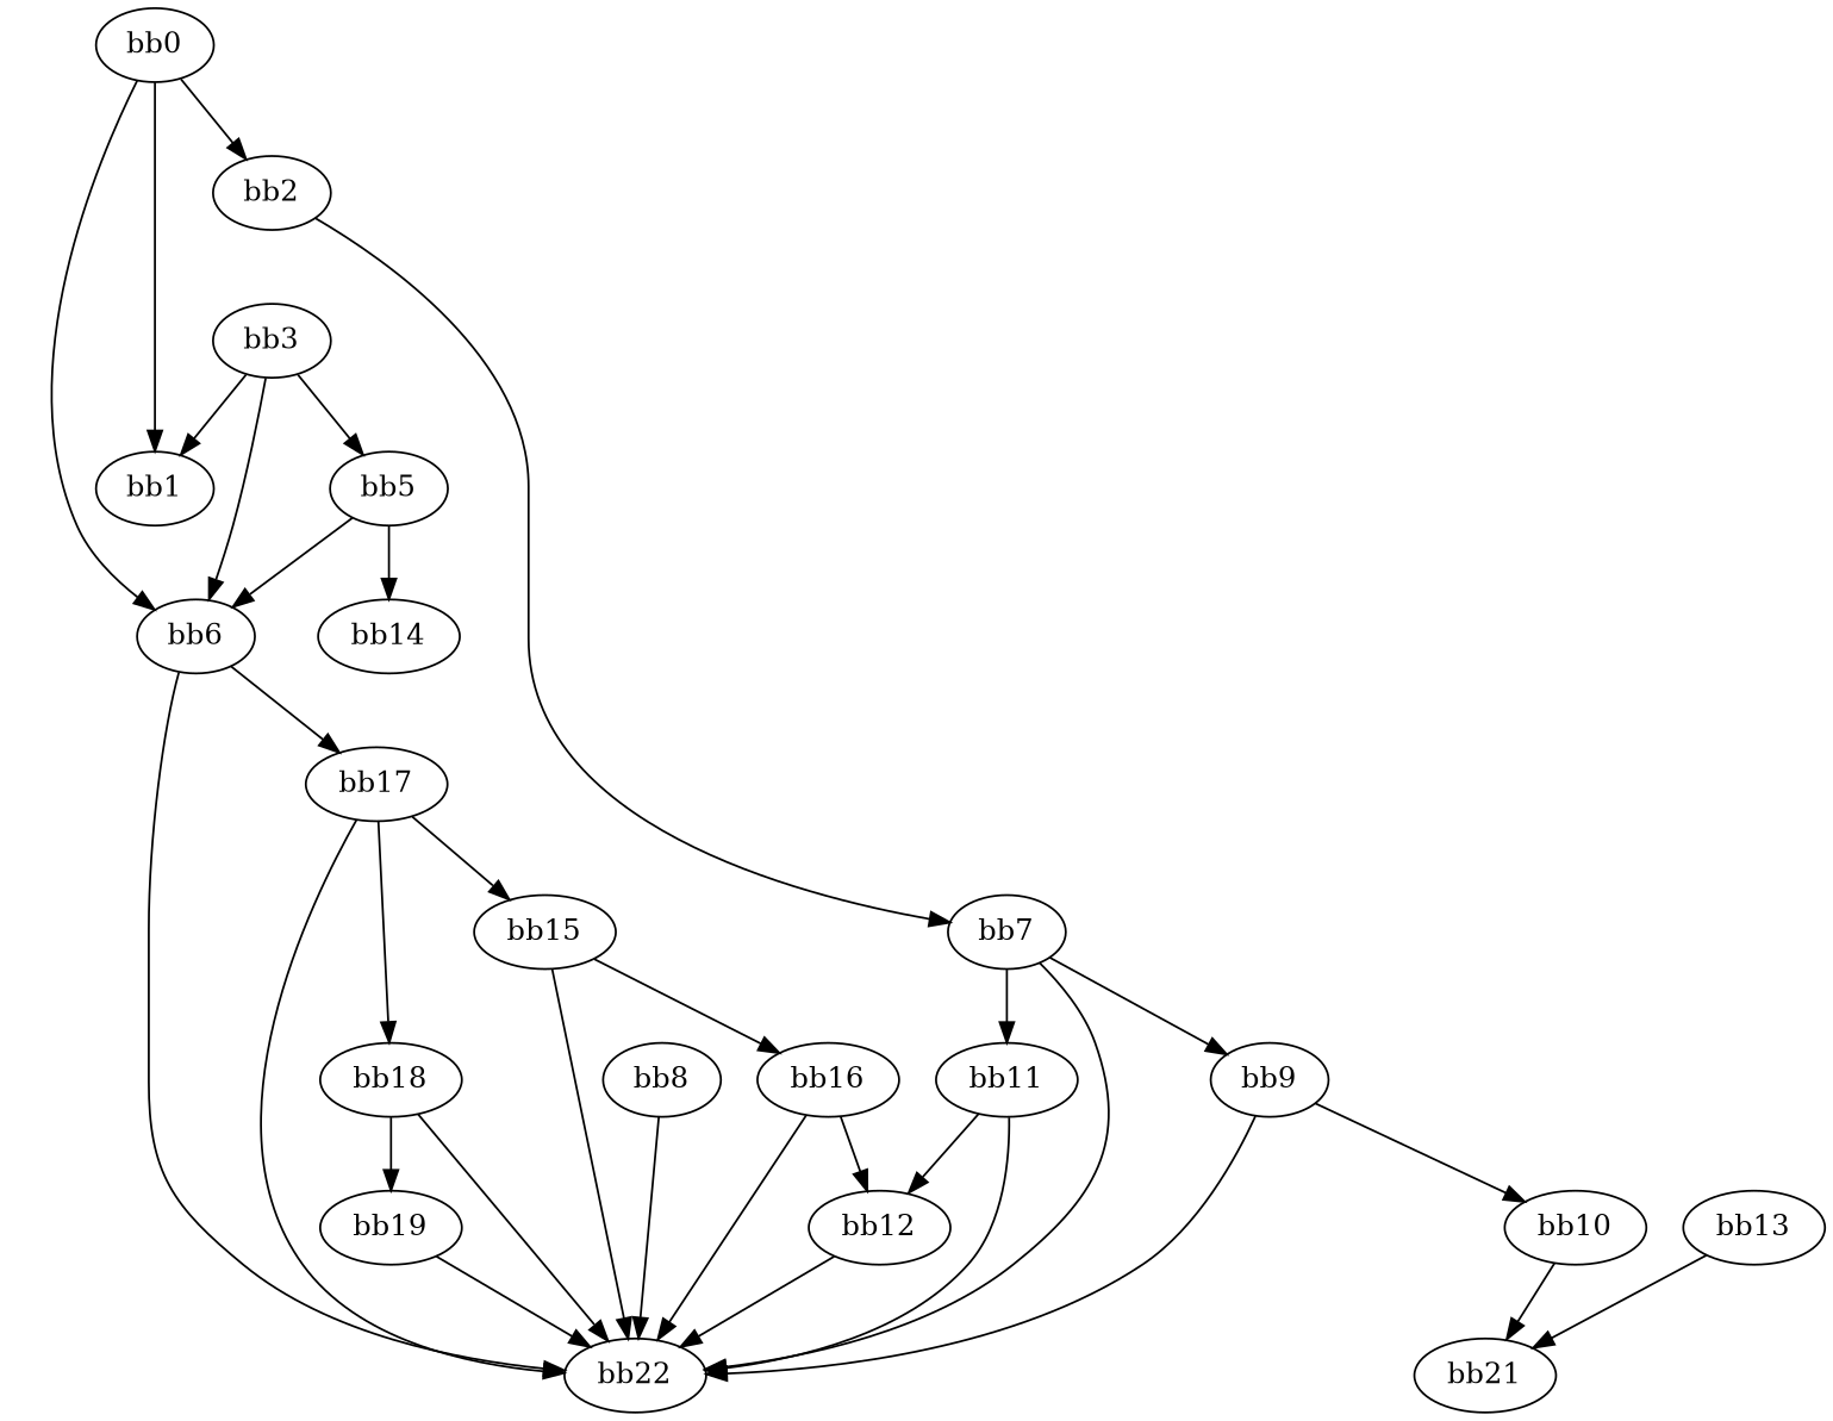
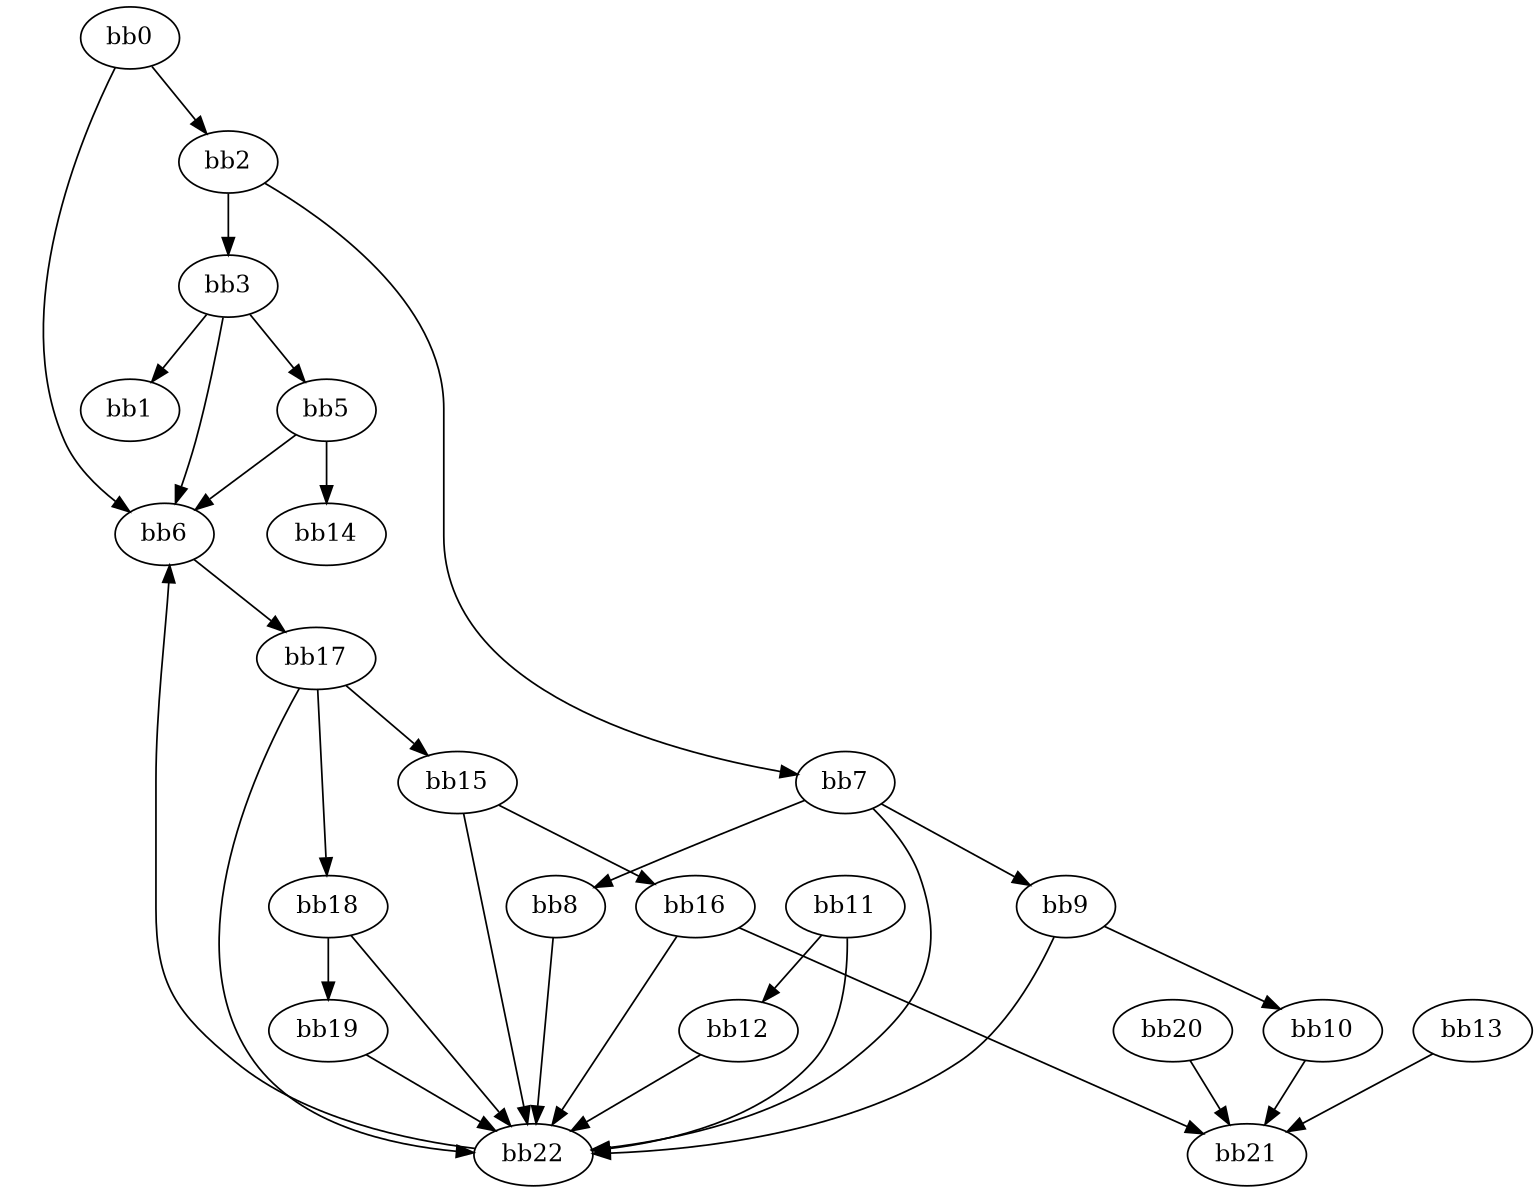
  digraph {
    n1 [label="bb0\l"]
    n2 [label="bb1\l"]
    n3 [label="bb2\l"]
    n4 [label="bb6\l"]
    n5 [label="bb3\l"]
    n6 [label="bb7\l"]
    n7 [label="bb5\l"]
    n8 [label="bb22\l"]
    n9 [label="bb8\l"]
    n10 [label="bb9\l"]
    n11 [label="bb14\l"]
    n12 [label="bb17\l"]
    n13 [label="bb11\l"]
    n14 [label="bb12\l"]
    n15 [label="bb15\l"]
    n16 [label="bb18\l"]
    n17 [label="bb10\l"]
    n18 [label="bb21\l"]
    n19 [label="bb13\l"]
    n20 [label="bb16\l"]
    n21 [label="bb19\l"]
-   n1 -> n2
+   n22 [label="bb20\l"]
    n1 -> n3
    n1 -> n4
+   n3 -> n5
    n3 -> n6
-   n4 -> n8
+   n8 -> n4
    n4 -> n12
    n5 -> n2
    n5 -> n4
    n5 -> n7
    n6 -> n8
-   n6 -> n13
+   n6 -> n9
    n6 -> n10
    n7 -> n4
    n7 -> n11
    n9 -> n8
    n10 -> n8
    n10 -> n17
    n12 -> n8
    n12 -> n15
    n12 -> n16
    n13 -> n8
    n13 -> n14
    n14 -> n8
    n15 -> n8
    n15 -> n20
    n16 -> n8
    n16 -> n21
    n17 -> n18
    n19 -> n18
    n20 -> n8
-   n20 -> n14
+   n20 -> n18
    n21 -> n8
+   n22 -> n18
  }
